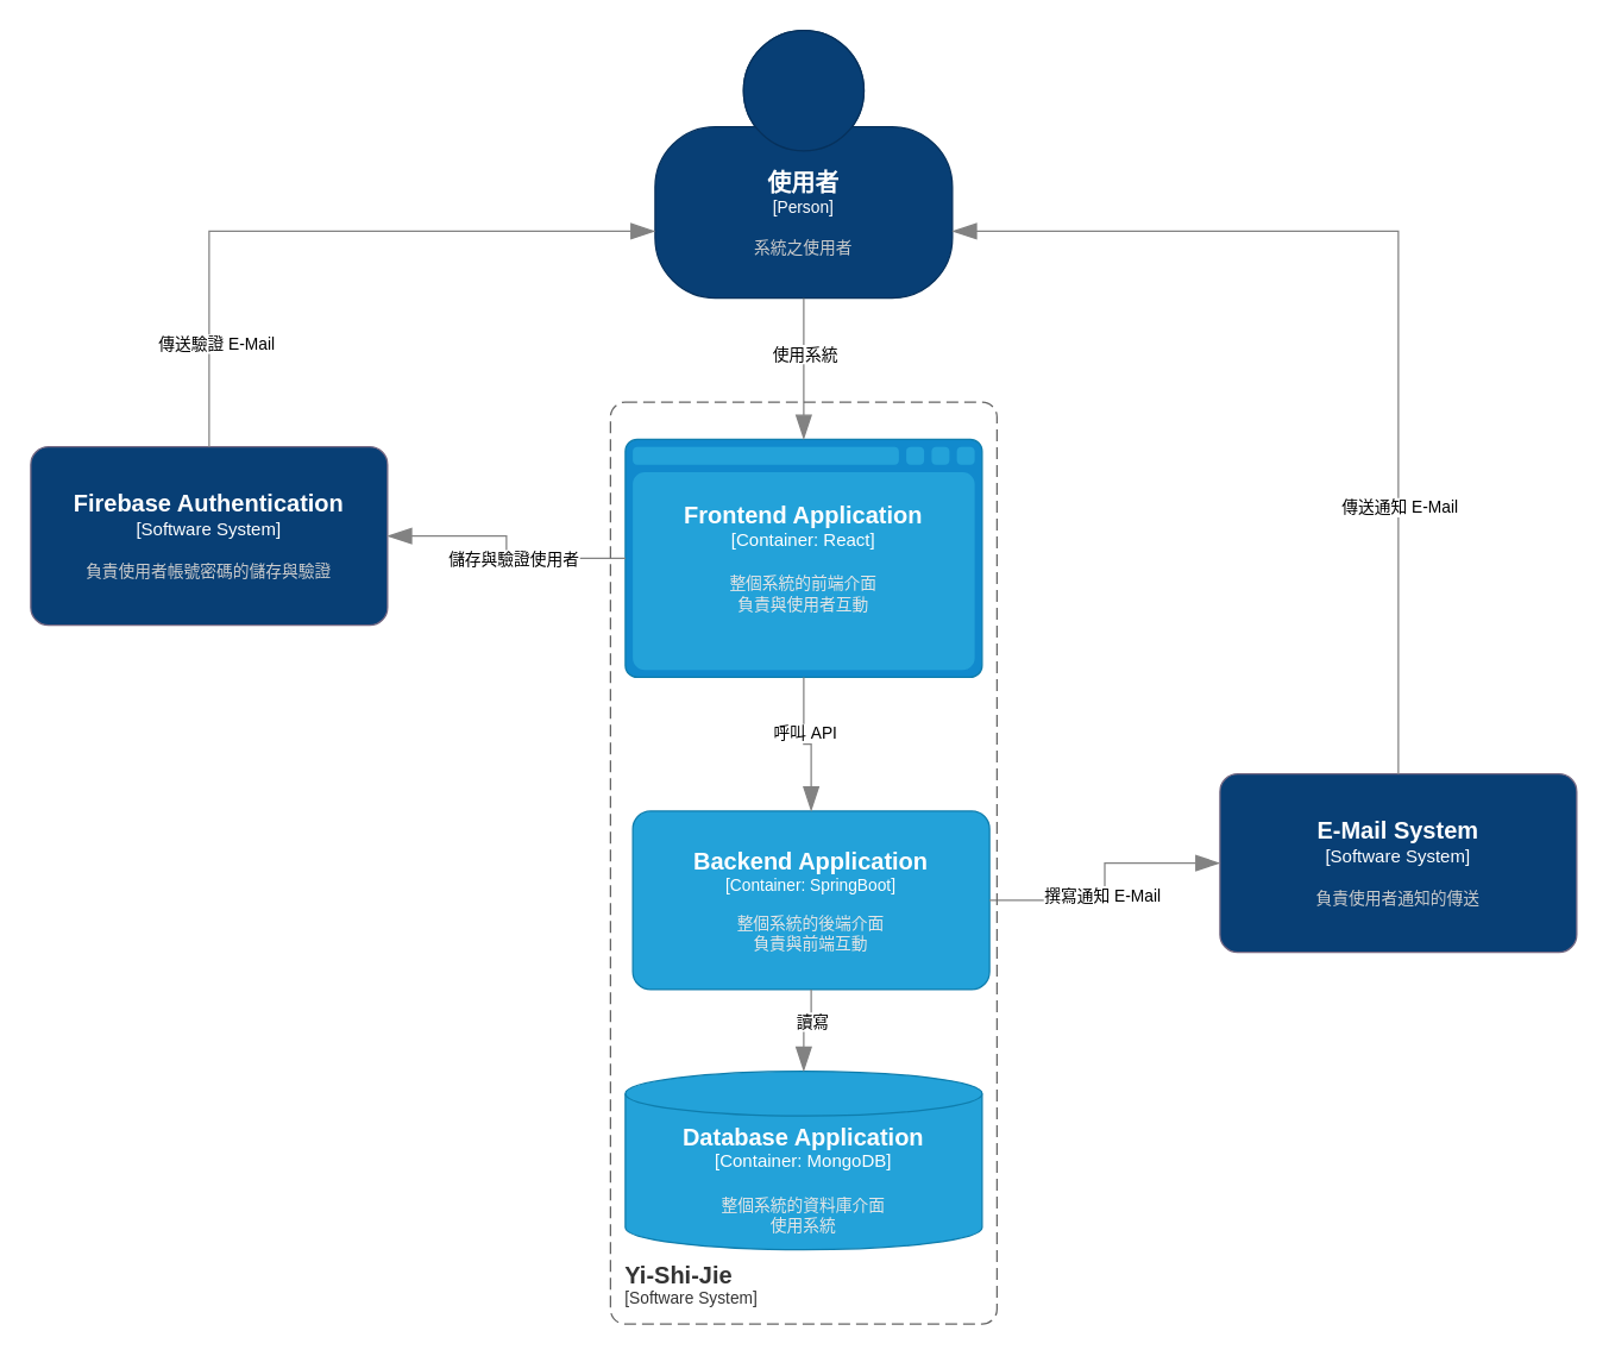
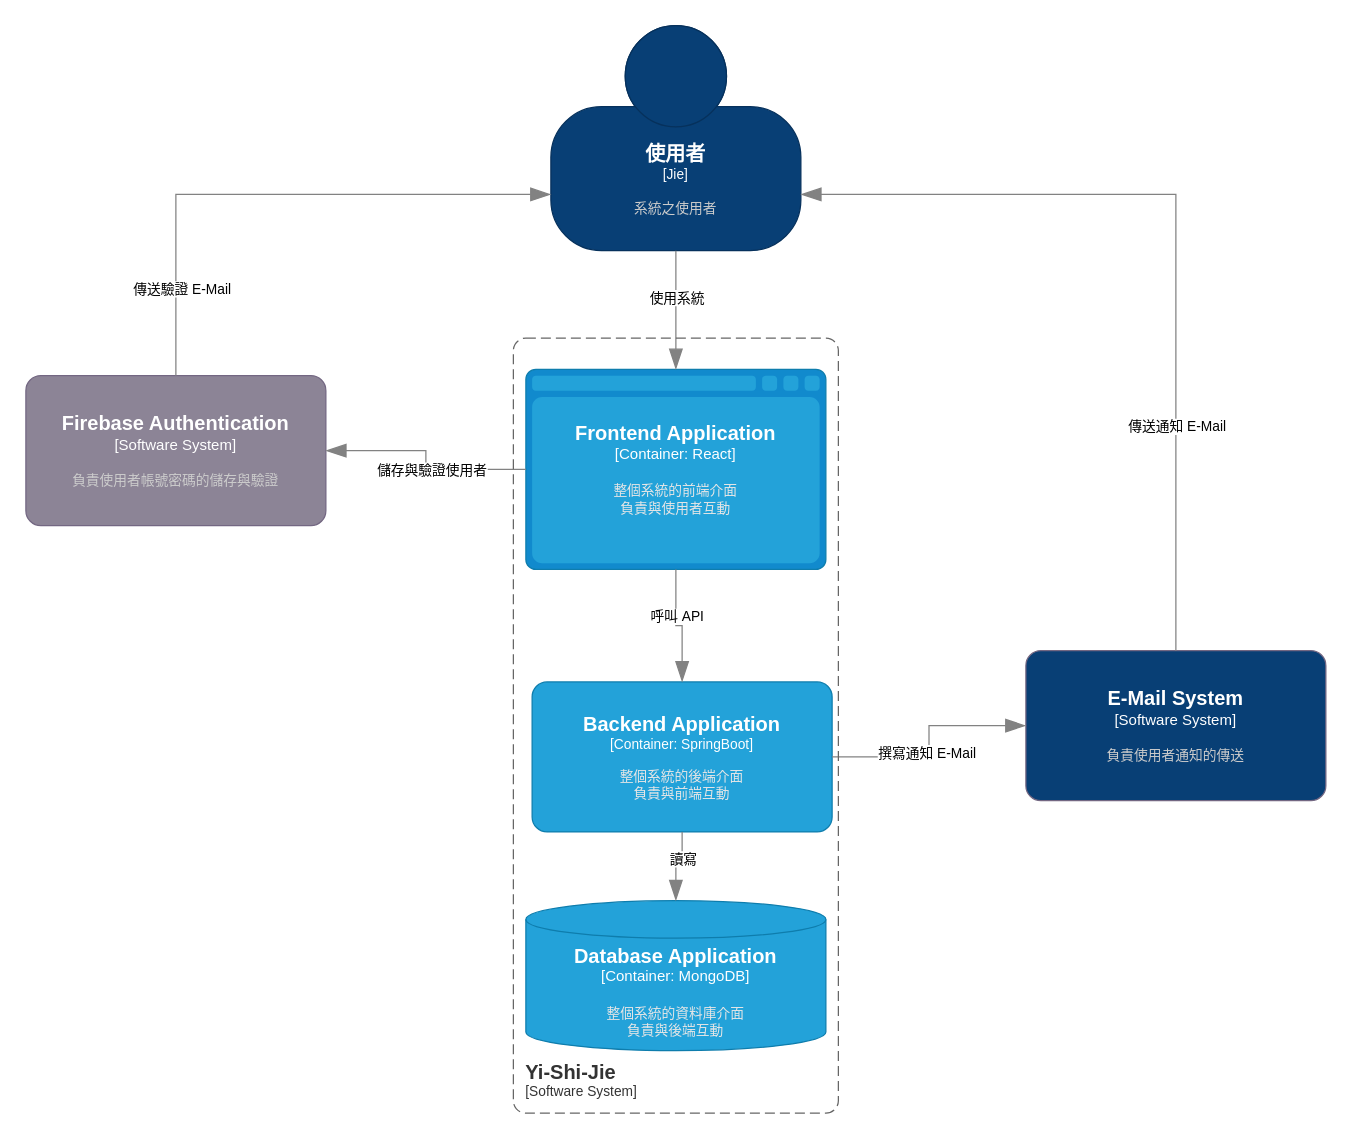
  <mxCell id="0" />
  <mxCell id="1" parent="0" />
  <mxCell id="2" value="&lt;font style=&quot;font-size: 16px&quot;&gt;&lt;b&gt;Frontend Application&#10;&lt;/b&gt;&lt;/font&gt;&lt;div&gt;[Container:&amp;nbsp;React]&lt;/div&gt;&lt;br&gt;&lt;div&gt;&lt;font style=&quot;font-size: 11px&quot;&gt;&lt;font color=&quot;#E6E6E6&quot;&gt;整個系統的前端介面&#10;負責與使用者互動&lt;/font&gt;&lt;/div&gt;" style="shape=mxgraph.c4.webBrowserContainer2;whiteSpace=wrap;html=1;boundedLbl=1;rounded=0;labelBackgroundColor=none;strokeColor=#118ACD;fillColor=#23A2D9;strokeColor=#118ACD;strokeColor2=#0E7DAD;fontSize=12;fontColor=#ffffff;align=center;metaEdit=1;points=[[0.5,0,0],[1,0.25,0],[1,0.5,0],[1,0.75,0],[0.5,1,0],[0,0.75,0],[0,0.5,0],[0,0.25,0]];resizable=0;" parent="1" vertex="1"><mxGeometry x="420" y="295" width="240" height="160" as="geometry" /></mxCell>
- <mxCell id="3" value="&lt;font style=&quot;font-size: 16px&quot;&gt;&lt;b&gt;使用者&lt;/b&gt;&lt;/font&gt;&lt;div&gt;[Person]&lt;/div&gt;&lt;br&gt;&lt;div&gt;&lt;font style=&quot;font-size: 11px&quot;&gt;&lt;font color=&quot;#cccccc&quot;&gt;系統之使用者&lt;/font&gt;&lt;/div&gt;" style="html=1;fontSize=11;dashed=0;whiteSpace=wrap;fillColor=#083F75;strokeColor=#06315C;fontColor=#ffffff;shape=mxgraph.c4.person2;align=center;metaEdit=1;points=[[0.5,0,0],[1,0.5,0],[1,0.75,0],[0.75,1,0],[0.5,1,0],[0.25,1,0],[0,0.75,0],[0,0.5,0]];resizable=0;" parent="1" vertex="1"><mxGeometry x="440" y="20" width="200" height="180" as="geometry" /></mxCell>
+ <mxCell id="3" value="&lt;font style=&quot;font-size: 16px&quot;&gt;&lt;b&gt;使用者&lt;/b&gt;&lt;/font&gt;&lt;div&gt;[Jie]&lt;/div&gt;&lt;br&gt;&lt;div&gt;&lt;font style=&quot;font-size: 11px&quot;&gt;&lt;font color=&quot;#cccccc&quot;&gt;系統之使用者&lt;/font&gt;&lt;/div&gt;" style="html=1;fontSize=11;dashed=0;whiteSpace=wrap;fillColor=#083F75;strokeColor=#06315C;fontColor=#ffffff;shape=mxgraph.c4.person2;align=center;metaEdit=1;points=[[0.5,0,0],[1,0.5,0],[1,0.75,0],[0.75,1,0],[0.5,1,0],[0.25,1,0],[0,0.75,0],[0,0.5,0]];resizable=0;" parent="1" vertex="1"><mxGeometry x="440" y="20" width="200" height="180" as="geometry" /></mxCell>
  <mxCell id="4" value="&lt;font style=&quot;font-size: 16px&quot;&gt;&lt;b&gt;Backend Application&lt;/b&gt;&lt;/font&gt;&lt;div&gt;[Container: SpringBoot]&lt;/div&gt;&lt;br&gt;&lt;div&gt;&lt;font style=&quot;font-size: 11px&quot;&gt;&lt;font color=&quot;#E6E6E6&quot;&gt;整個系統的後端介面&#10;負責與前端互動&lt;/font&gt;&lt;/div&gt;" style="rounded=1;whiteSpace=wrap;html=1;fontSize=11;labelBackgroundColor=none;fillColor=#23A2D9;fontColor=#ffffff;align=center;arcSize=10;strokeColor=#0E7DAD;metaEdit=1;resizable=0;points=[[0.25,0,0],[0.5,0,0],[0.75,0,0],[1,0.25,0],[1,0.5,0],[1,0.75,0],[0.75,1,0],[0.5,1,0],[0.25,1,0],[0,0.75,0],[0,0.5,0],[0,0.25,0]];" parent="1" vertex="1"><mxGeometry x="425" y="545" width="240" height="120" as="geometry" /></mxCell>
- <mxCell id="5" value="&lt;font style=&quot;font-size: 16px&quot;&gt;&lt;b&gt;Database Application&lt;/b&gt;&lt;/font&gt;&lt;div&gt;[Container:&amp;nbsp;MongoDB]&lt;/div&gt;&lt;br&gt;&lt;div&gt;&lt;font style=&quot;font-size: 11px&quot;&gt;&lt;font color=&quot;#E6E6E6&quot;&gt;整個系統的資料庫介面&#10;使用系統&lt;/font&gt;&lt;/div&gt;" style="shape=cylinder3;size=15;whiteSpace=wrap;html=1;boundedLbl=1;rounded=0;labelBackgroundColor=none;fillColor=#23A2D9;fontSize=12;fontColor=#ffffff;align=center;strokeColor=#0E7DAD;metaEdit=1;points=[[0.5,0,0],[1,0.25,0],[1,0.5,0],[1,0.75,0],[0.5,1,0],[0,0.75,0],[0,0.5,0],[0,0.25,0]];resizable=0;" parent="1" vertex="1"><mxGeometry x="420" y="720" width="240" height="120" as="geometry" /></mxCell>
- <mxCell id="6" value="&lt;font style=&quot;font-size: 16px&quot;&gt;&lt;b&gt;Firebase Authentication&lt;/b&gt;&lt;/font&gt;&lt;div&gt;[Software System]&lt;/div&gt;&lt;br&gt;&lt;div&gt;&lt;font style=&quot;font-size: 11px&quot;&gt;&lt;font color=&quot;#cccccc&quot;&gt;負責使用者帳號密碼的儲存與驗證&lt;/font&gt;&lt;/div&gt;" style="rounded=1;whiteSpace=wrap;html=1;labelBackgroundColor=none;fillColor=#083f75;fontColor=#ffffff;align=center;arcSize=10;strokeColor=#736782;metaEdit=1;resizable=0;points=[[0.25,0,0],[0.5,0,0],[0.75,0,0],[1,0.25,0],[1,0.5,0],[1,0.75,0],[0.75,1,0],[0.5,1,0],[0.25,1,0],[0,0.75,0],[0,0.5,0],[0,0.25,0]];" parent="1" vertex="1"><mxGeometry x="20" y="300" width="240" height="120" as="geometry" /></mxCell>
+ <mxCell id="5" value="&lt;font style=&quot;font-size: 16px&quot;&gt;&lt;b&gt;Database Application&lt;/b&gt;&lt;/font&gt;&lt;div&gt;[Container:&amp;nbsp;MongoDB]&lt;/div&gt;&lt;br&gt;&lt;div&gt;&lt;font style=&quot;font-size: 11px&quot;&gt;&lt;font color=&quot;#E6E6E6&quot;&gt;整個系統的資料庫介面&#10;負責與後端互動&lt;/font&gt;&lt;/div&gt;" style="shape=cylinder3;size=15;whiteSpace=wrap;html=1;boundedLbl=1;rounded=0;labelBackgroundColor=none;fillColor=#23A2D9;fontSize=12;fontColor=#ffffff;align=center;strokeColor=#0E7DAD;metaEdit=1;points=[[0.5,0,0],[1,0.25,0],[1,0.5,0],[1,0.75,0],[0.5,1,0],[0,0.75,0],[0,0.5,0],[0,0.25,0]];resizable=0;" parent="1" vertex="1"><mxGeometry x="420" y="720" width="240" height="120" as="geometry" /></mxCell>
+ <mxCell id="6" value="&lt;font style=&quot;font-size: 16px&quot;&gt;&lt;b&gt;Firebase Authentication&lt;/b&gt;&lt;/font&gt;&lt;div&gt;[Software System]&lt;/div&gt;&lt;br&gt;&lt;div&gt;&lt;font style=&quot;font-size: 11px&quot;&gt;&lt;font color=&quot;#cccccc&quot;&gt;負責使用者帳號密碼的儲存與驗證&lt;/font&gt;&lt;/div&gt;" style="rounded=1;whiteSpace=wrap;html=1;labelBackgroundColor=none;fillColor=#8C8496;fontColor=#ffffff;align=center;arcSize=10;strokeColor=#736782;metaEdit=1;resizable=0;points=[[0.25,0,0],[0.5,0,0],[0.75,0,0],[1,0.25,0],[1,0.5,0],[1,0.75,0],[0.75,1,0],[0.5,1,0],[0.25,1,0],[0,0.75,0],[0,0.5,0],[0,0.25,0]];" parent="1" vertex="1"><mxGeometry x="20" y="300" width="240" height="120" as="geometry" /></mxCell>
  <mxCell id="7" value="&lt;font style=&quot;font-size: 16px&quot;&gt;&lt;b&gt;E-Mail System&lt;/b&gt;&lt;/font&gt;&lt;div&gt;[Software System]&lt;/div&gt;&lt;br&gt;&lt;div&gt;&lt;font style=&quot;font-size: 11px&quot;&gt;&lt;font color=&quot;#cccccc&quot;&gt;負責使用者通知的傳送&lt;/font&gt;&lt;/div&gt;" style="rounded=1;whiteSpace=wrap;html=1;labelBackgroundColor=none;fillColor=#083f75;fontColor=#ffffff;align=center;arcSize=10;strokeColor=#736782;metaEdit=1;resizable=0;points=[[0.25,0,0],[0.5,0,0],[0.75,0,0],[1,0.25,0],[1,0.5,0],[1,0.75,0],[0.75,1,0],[0.5,1,0],[0.25,1,0],[0,0.75,0],[0,0.5,0],[0,0.25,0]];" parent="1" vertex="1"><mxGeometry x="820" y="520" width="240" height="120" as="geometry" /></mxCell>
  <mxCell id="8" value="" style="endArrow=blockThin;html=1;fontSize=10;fontColor=#404040;strokeWidth=1;endFill=1;strokeColor=#828282;elbow=vertical;metaEdit=1;endSize=14;startSize=14;jumpStyle=arc;jumpSize=16;rounded=0;edgeStyle=orthogonalEdgeStyle;exitX=0.5;exitY=1;exitDx=0;exitDy=0;exitPerimeter=0;entryX=0.5;entryY=0;entryDx=0;entryDy=0;entryPerimeter=0;" parent="1" source="3" target="2" edge="1"><mxGeometry width="240" relative="1" as="geometry"><mxPoint x="520" y="390" as="sourcePoint" /><mxPoint x="760" y="390" as="targetPoint" /></mxGeometry></mxCell>
  <mxCell id="9" value="使用系統" style="edgeLabel;html=1;align=center;verticalAlign=middle;resizable=0;points=[];" parent="8" vertex="1" connectable="0"><mxGeometry x="-0.104" relative="1" as="geometry"><mxPoint y="-6" as="offset" /></mxGeometry></mxCell>
  <mxCell id="10" value="" style="endArrow=blockThin;html=1;fontSize=10;fontColor=#404040;strokeWidth=1;endFill=1;strokeColor=#828282;elbow=vertical;metaEdit=1;endSize=14;startSize=14;jumpStyle=arc;jumpSize=16;rounded=0;edgeStyle=orthogonalEdgeStyle;exitX=0.5;exitY=1;exitDx=0;exitDy=0;exitPerimeter=0;" parent="1" source="2" target="4" edge="1"><mxGeometry width="240" relative="1" as="geometry"><mxPoint x="520" y="490" as="sourcePoint" /><mxPoint x="710" y="620" as="targetPoint" /></mxGeometry></mxCell>
  <mxCell id="11" value="呼叫 API" style="edgeLabel;html=1;align=center;verticalAlign=middle;resizable=0;points=[];" parent="10" vertex="1" connectable="0"><mxGeometry x="-0.104" relative="1" as="geometry"><mxPoint y="-6" as="offset" /></mxGeometry></mxCell>
  <mxCell id="12" value="" style="endArrow=blockThin;html=1;fontSize=10;fontColor=#404040;strokeWidth=1;endFill=1;strokeColor=#828282;elbow=vertical;metaEdit=1;endSize=14;startSize=14;jumpStyle=arc;jumpSize=16;rounded=0;edgeStyle=orthogonalEdgeStyle;exitX=0.5;exitY=1;exitDx=0;exitDy=0;exitPerimeter=0;" parent="1" source="4" target="5" edge="1"><mxGeometry width="240" relative="1" as="geometry"><mxPoint x="780" y="730" as="sourcePoint" /><mxPoint x="780" y="850" as="targetPoint" /></mxGeometry></mxCell>
  <mxCell id="13" value="讀寫" style="edgeLabel;html=1;align=center;verticalAlign=middle;resizable=0;points=[];" parent="12" vertex="1" connectable="0"><mxGeometry x="-0.104" relative="1" as="geometry"><mxPoint y="-6" as="offset" /></mxGeometry></mxCell>
  <mxCell id="14" value="" style="endArrow=blockThin;html=1;fontSize=10;fontColor=#404040;strokeWidth=1;endFill=1;strokeColor=#828282;elbow=vertical;metaEdit=1;endSize=14;startSize=14;jumpStyle=arc;jumpSize=16;rounded=0;edgeStyle=orthogonalEdgeStyle;exitX=0;exitY=0.5;exitDx=0;exitDy=0;exitPerimeter=0;entryX=1;entryY=0.5;entryDx=0;entryDy=0;entryPerimeter=0;" parent="1" source="2" target="6" edge="1"><mxGeometry width="240" relative="1" as="geometry"><mxPoint x="550" y="210" as="sourcePoint" /><mxPoint x="550" y="330" as="targetPoint" /></mxGeometry></mxCell>
  <mxCell id="15" value="儲存與驗證使用者" style="edgeLabel;html=1;align=center;verticalAlign=middle;resizable=0;points=[];" parent="14" vertex="1" connectable="0"><mxGeometry x="-0.104" relative="1" as="geometry"><mxPoint x="2" as="offset" /></mxGeometry></mxCell>
  <mxCell id="16" value="" style="endArrow=blockThin;html=1;fontSize=10;fontColor=#404040;strokeWidth=1;endFill=1;strokeColor=#828282;elbow=vertical;metaEdit=1;endSize=14;startSize=14;jumpStyle=arc;jumpSize=16;rounded=0;edgeStyle=orthogonalEdgeStyle;exitX=0.5;exitY=0;exitDx=0;exitDy=0;exitPerimeter=0;entryX=0;entryY=0.75;entryDx=0;entryDy=0;entryPerimeter=0;" parent="1" source="6" target="3" edge="1"><mxGeometry width="240" relative="1" as="geometry"><mxPoint x="430" y="410" as="sourcePoint" /><mxPoint x="230" y="410" as="targetPoint" /></mxGeometry></mxCell>
  <mxCell id="17" value="傳送驗證 E-Mail" style="edgeLabel;html=1;align=center;verticalAlign=middle;resizable=0;points=[];" parent="16" vertex="1" connectable="0"><mxGeometry x="-0.104" relative="1" as="geometry"><mxPoint x="-50" y="75" as="offset" /></mxGeometry></mxCell>
  <mxCell id="18" value="" style="endArrow=blockThin;html=1;fontSize=10;fontColor=#404040;strokeWidth=1;endFill=1;strokeColor=#828282;elbow=vertical;metaEdit=1;endSize=14;startSize=14;jumpStyle=arc;jumpSize=16;rounded=0;edgeStyle=orthogonalEdgeStyle;exitX=0.5;exitY=0;exitDx=0;exitDy=0;exitPerimeter=0;entryX=1;entryY=0.75;entryDx=0;entryDy=0;entryPerimeter=0;" parent="1" source="7" target="3" edge="1"><mxGeometry width="240" relative="1" as="geometry"><mxPoint x="110" y="350" as="sourcePoint" /><mxPoint x="450" y="165" as="targetPoint" /></mxGeometry></mxCell>
  <mxCell id="19" value="傳送通知 E-Mail" style="edgeLabel;html=1;align=center;verticalAlign=middle;resizable=0;points=[];" parent="18" vertex="1" connectable="0"><mxGeometry x="-0.104" relative="1" as="geometry"><mxPoint y="118" as="offset" /></mxGeometry></mxCell>
  <mxCell id="20" value="" style="endArrow=blockThin;html=1;fontSize=10;fontColor=#404040;strokeWidth=1;endFill=1;strokeColor=#828282;elbow=vertical;metaEdit=1;endSize=14;startSize=14;jumpStyle=arc;jumpSize=16;rounded=0;edgeStyle=orthogonalEdgeStyle;exitX=1;exitY=0.5;exitDx=0;exitDy=0;exitPerimeter=0;entryX=0;entryY=0.5;entryDx=0;entryDy=0;entryPerimeter=0;" parent="1" source="4" target="7" edge="1"><mxGeometry width="240" relative="1" as="geometry"><mxPoint x="430" y="410" as="sourcePoint" /><mxPoint x="230" y="410" as="targetPoint" /></mxGeometry></mxCell>
  <mxCell id="21" value="撰寫通知 E-Mail" style="edgeLabel;html=1;align=center;verticalAlign=middle;resizable=0;points=[];" parent="20" vertex="1" connectable="0"><mxGeometry x="-0.104" relative="1" as="geometry"><mxPoint x="-2" as="offset" /></mxGeometry></mxCell>
  <mxCell id="22" value="&lt;font style=&quot;font-size: 16px&quot;&gt;&lt;b&gt;&lt;div style=&quot;text-align: left&quot;&gt;Yi-Shi-Jie&lt;/div&gt;&lt;/b&gt;&lt;/font&gt;&lt;div style=&quot;text-align: left&quot;&gt;[Software System]&lt;/div&gt;" style="rounded=1;fontSize=11;whiteSpace=wrap;html=1;dashed=1;arcSize=20;fillColor=none;strokeColor=#666666;fontColor=#333333;labelBackgroundColor=none;align=left;verticalAlign=bottom;labelBorderColor=none;spacingTop=0;spacing=10;dashPattern=8 4;metaEdit=1;rotatable=0;perimeter=rectanglePerimeter;noLabel=0;labelPadding=0;allowArrows=0;connectable=0;expand=0;recursiveResize=0;editable=1;pointerEvents=0;absoluteArcSize=1;points=[[0.25,0,0],[0.5,0,0],[0.75,0,0],[1,0.25,0],[1,0.5,0],[1,0.75,0],[0.75,1,0],[0.5,1,0],[0.25,1,0],[0,0.75,0],[0,0.5,0],[0,0.25,0]];" parent="1" vertex="1"><mxGeometry x="410" y="270" width="260" height="620" as="geometry" /></mxCell>
